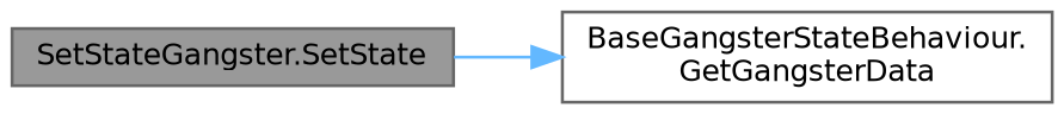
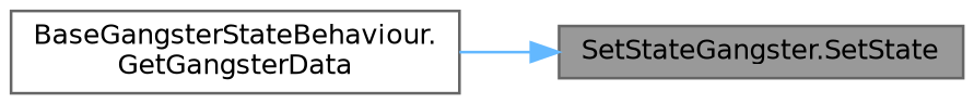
  digraph {
    rankdir=LR
    node [fontname=Helvetica fontsize=10 shape=box style=filled]
    n1 [color=gray40 fillcolor=grey60 fontcolor=black height=0.2 label="SetStateGangster.SetState" width=0.4]
    n2 [color=grey40 fillcolor=white height=0.2 label="BaseGangsterStateBehaviour.\lGetGangsterData" width=0.4]
-   n1 -> n2 [color=steelblue1 fontname=Helvetica fontsize=10 labelfontname=Helvetica labelfontsize=10 style=solid]
+   n2 -> n1 [color=steelblue1 fontname=Helvetica fontsize=10 labelfontname=Helvetica labelfontsize=10 style=solid]
  }
